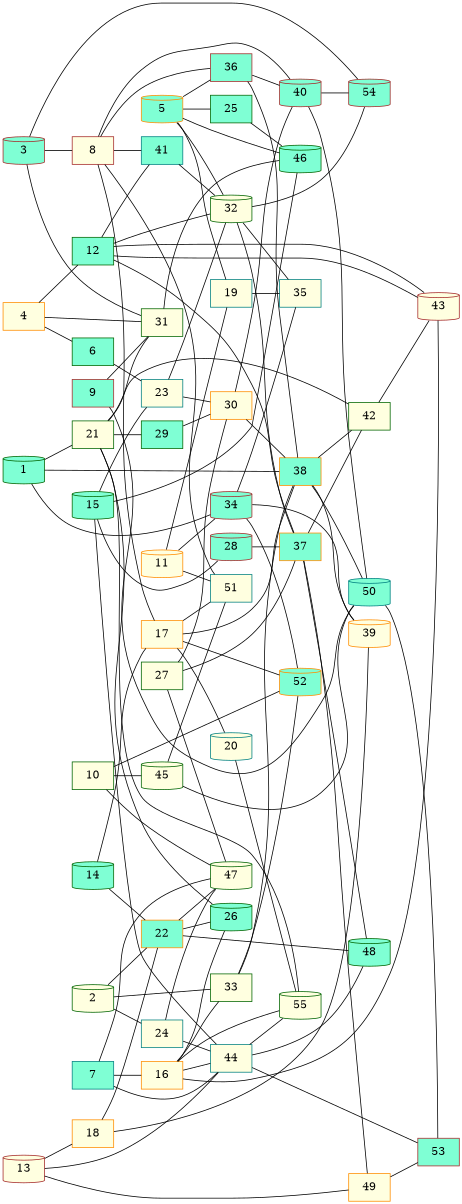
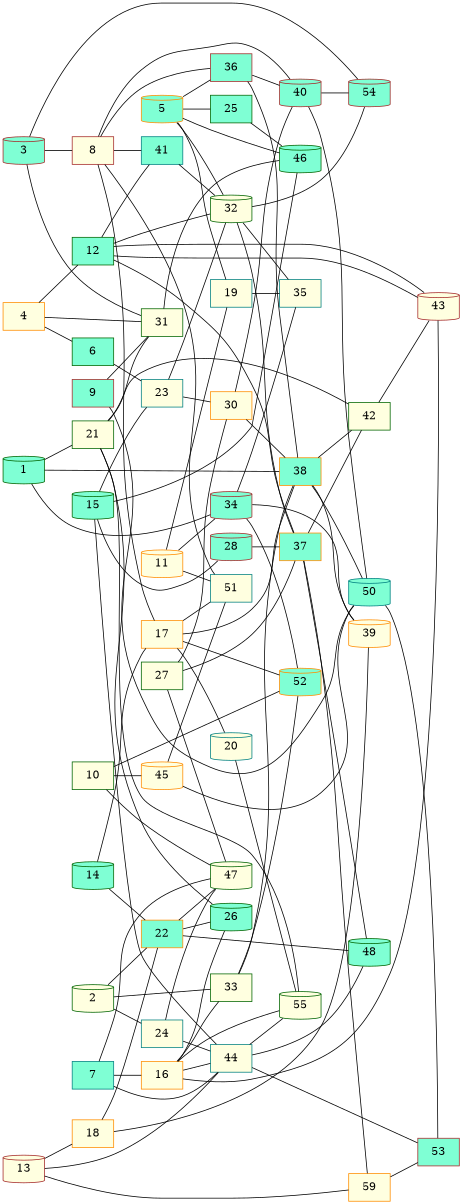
  graph {
    rankdir=LR
    node [color=darkgreen fillcolor=lightyellow shape=box style=filled]
    1 [fillcolor=aquamarine shape=cylinder]
    21
    34 [color=brown fillcolor=aquamarine shape=cylinder]
    38 [color=darkorange fillcolor=aquamarine]
    31
    26 [fillcolor=aquamarine shape=cylinder]
    55 [shape=cylinder]
-   29 [fillcolor=aquamarine]
    42
    52 [color=darkorange fillcolor=aquamarine shape=cylinder]
    39 [color=darkorange shape=cylinder]
    35 [color=teal]
    50 [color=teal fillcolor=aquamarine shape=cylinder]
    2 [shape=cylinder]
    22 [color=darkorange fillcolor=aquamarine]
    24 [color=teal]
    33
    47 [shape=cylinder]
    48 [fillcolor=aquamarine shape=cylinder]
    44 [color=teal]
    3 [color=brown fillcolor=aquamarine shape=cylinder]
    8 [color=brown]
    54 [color=brown fillcolor=aquamarine shape=cylinder]
    36 [color=brown fillcolor=aquamarine]
    17 [color=darkorange]
    40 [color=brown fillcolor=aquamarine shape=cylinder]
    41 [color=teal fillcolor=aquamarine]
    51 [color=teal]
    46 [fillcolor=aquamarine shape=cylinder]
    4 [color=darkorange]
    6 [fillcolor=aquamarine]
    12 [fillcolor=aquamarine]
    23 [color=teal]
    32 [shape=cylinder]
    37 [color=darkorange fillcolor=aquamarine]
    43 [color=brown shape=cylinder]
    5 [color=darkorange fillcolor=aquamarine shape=cylinder]
    19 [color=teal]
    25 [fillcolor=aquamarine]
    30 [color=darkorange]
    7 [color=teal fillcolor=aquamarine]
    16 [color=darkorange]
    53 [color=brown fillcolor=aquamarine]
    20 [color=teal shape=cylinder]
    9 [color=brown fillcolor=aquamarine]
    10
-   45 [shape=cylinder]
+   45 [color=darkorange shape=cylinder]
    11 [color=darkorange shape=cylinder]
-   49 [color=darkorange]
+   49 [color=darkorange label=59]
    13 [color=brown shape=cylinder]
    18 [color=darkorange]
    14 [fillcolor=aquamarine shape=cylinder]
    15 [fillcolor=aquamarine shape=cylinder]
    28 [color=brown fillcolor=aquamarine shape=cylinder]
    27
    1 -- 21
    1 -- 34
    1 -- 38
    21 -- 31
    21 -- 26
    21 -- 55
-   21 -- 29
    21 -- 42
    34 -- 52
    34 -- 39
    34 -- 35
    38 -- 42
    38 -- 39
    38 -- 50
    31 -- 46
-   29 -- 30
    42 -- 43
    50 -- 53
    2 -- 22
    2 -- 24
    2 -- 33
    22 -- 26
    22 -- 47
    22 -- 48
    24 -- 47
    24 -- 44
    33 -- 38
    33 -- 52
    44 -- 55
    44 -- 48
    44 -- 53
    3 -- 31
    3 -- 8
    3 -- 54
    8 -- 36
    8 -- 17
    8 -- 40
    8 -- 41
    8 -- 51
    36 -- 38
    36 -- 40
    17 -- 38
    17 -- 52
    17 -- 51
    17 -- 20
    40 -- 50
    40 -- 54
    41 -- 32
    4 -- 31
    4 -- 6
    4 -- 12
    6 -- 23
    12 -- 41
    12 -- 32
    12 -- 37
    12 -- 43
    12 -- 43
    23 -- 32
    23 -- 30
    32 -- 35
    32 -- 54
    32 -- 37
    37 -- 42
    37 -- 48
    37 -- 49
    5 -- 36
    5 -- 46
    5 -- 32
    5 -- 19
    5 -- 25
    19 -- 35
    25 -- 46
    30 -- 38
    30 -- 40
    7 -- 47
    7 -- 44
    7 -- 16
    16 -- 26
    16 -- 55
    16 -- 33
    16 -- 44
    16 -- 43
    20 -- 55
    9 -- 31
    9 -- 50
    10 -- 52
    10 -- 47
    10 -- 45
    45 -- 50
    45 -- 51
    11 -- 34
    11 -- 51
    11 -- 19
    49 -- 53
    13 -- 44
    13 -- 49
    13 -- 18
    18 -- 39
    18 -- 22
    14 -- 22
    14 -- 17
    15 -- 44
    15 -- 46
    15 -- 23
    15 -- 28
    28 -- 37
    27 -- 47
    27 -- 37
    27 -- 30
  }
